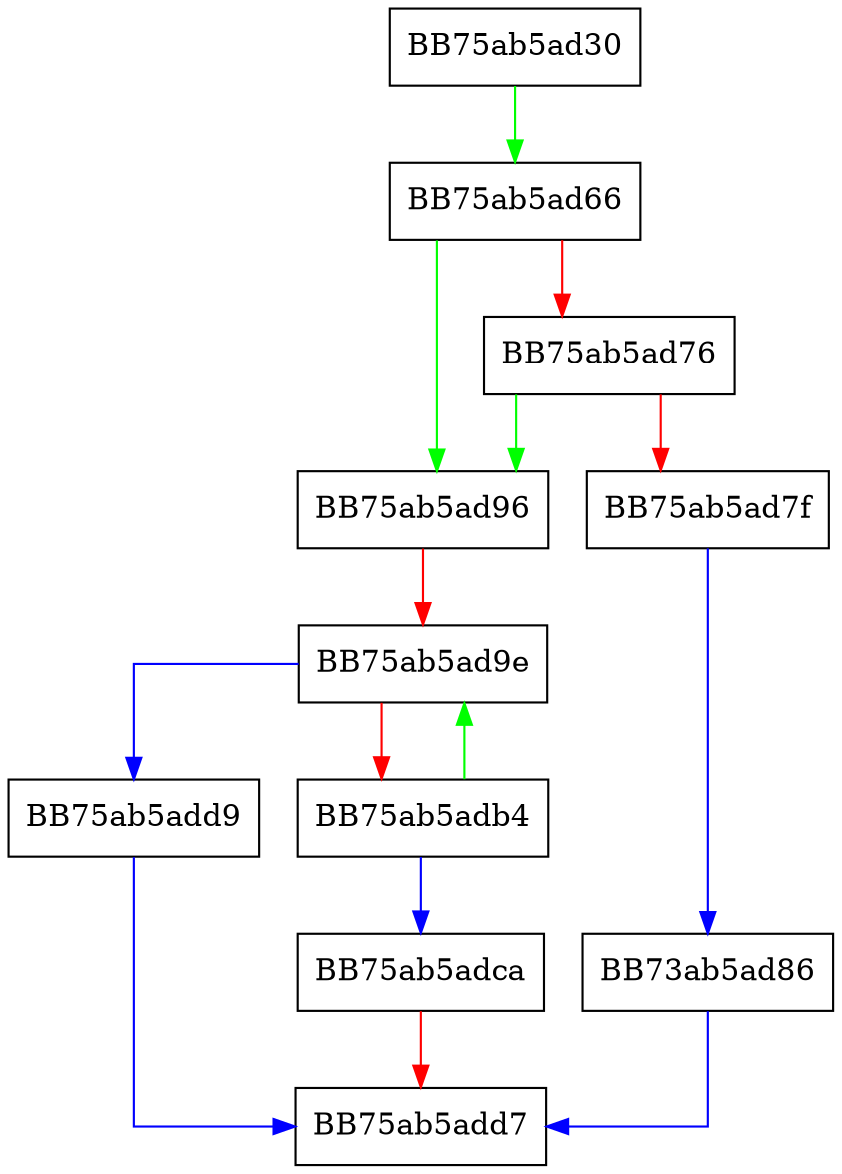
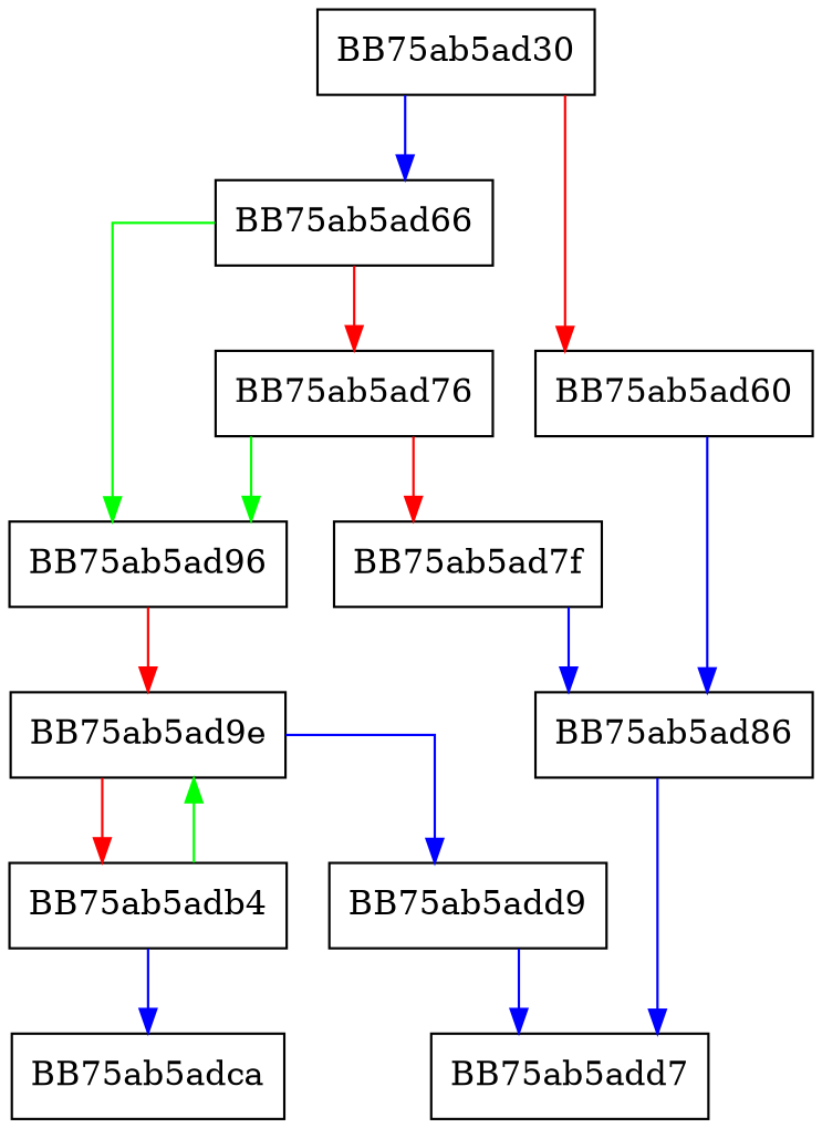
  digraph {
    splines=ortho
    node [shape=box]
    edge [color=red]
    BB75ab5ad30
    BB75ab5ad66
+   BB75ab5ad60
    BB75ab5ad96
    BB75ab5ad76
-   BB75ab5ad86 [label=BB73ab5ad86]
+   BB75ab5ad86
    BB75ab5ad9e
    BB75ab5ad7f
    BB75ab5add7
    BB75ab5add9
    BB75ab5adb4
    BB75ab5adca
-   BB75ab5ad30 -> BB75ab5ad66 [color=green]
+   BB75ab5ad30 -> BB75ab5ad66 [color=blue]
+   BB75ab5ad30 -> BB75ab5ad60
    BB75ab5ad66 -> BB75ab5ad96 [color=green]
    BB75ab5ad66 -> BB75ab5ad76
+   BB75ab5ad60 -> BB75ab5ad86 [color=blue]
    BB75ab5ad96 -> BB75ab5ad9e
    BB75ab5ad76 -> BB75ab5ad96 [color=green]
    BB75ab5ad76 -> BB75ab5ad7f
    BB75ab5ad86 -> BB75ab5add7 [color=blue]
    BB75ab5ad9e -> BB75ab5add9 [color=blue]
    BB75ab5ad9e -> BB75ab5adb4
    BB75ab5ad7f -> BB75ab5ad86 [color=blue]
    BB75ab5add9 -> BB75ab5add7 [color=blue]
    BB75ab5adb4 -> BB75ab5ad9e [color=green]
    BB75ab5adb4 -> BB75ab5adca [color=blue]
-   BB75ab5adca -> BB75ab5add7
  }
